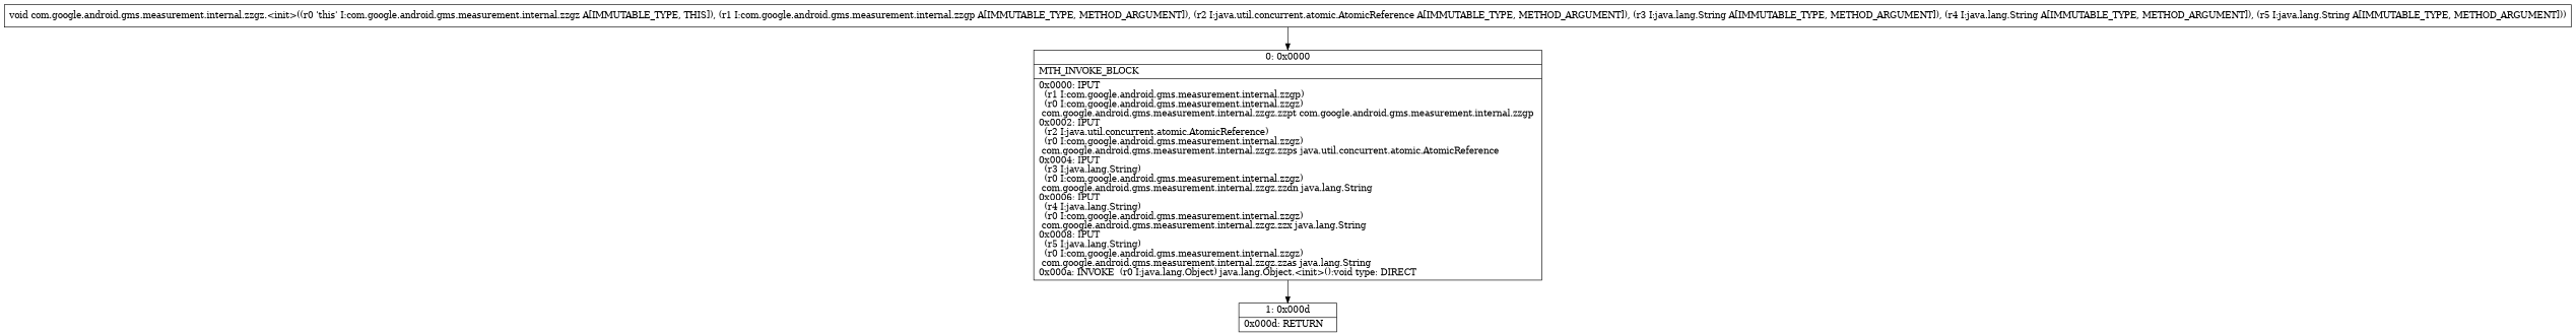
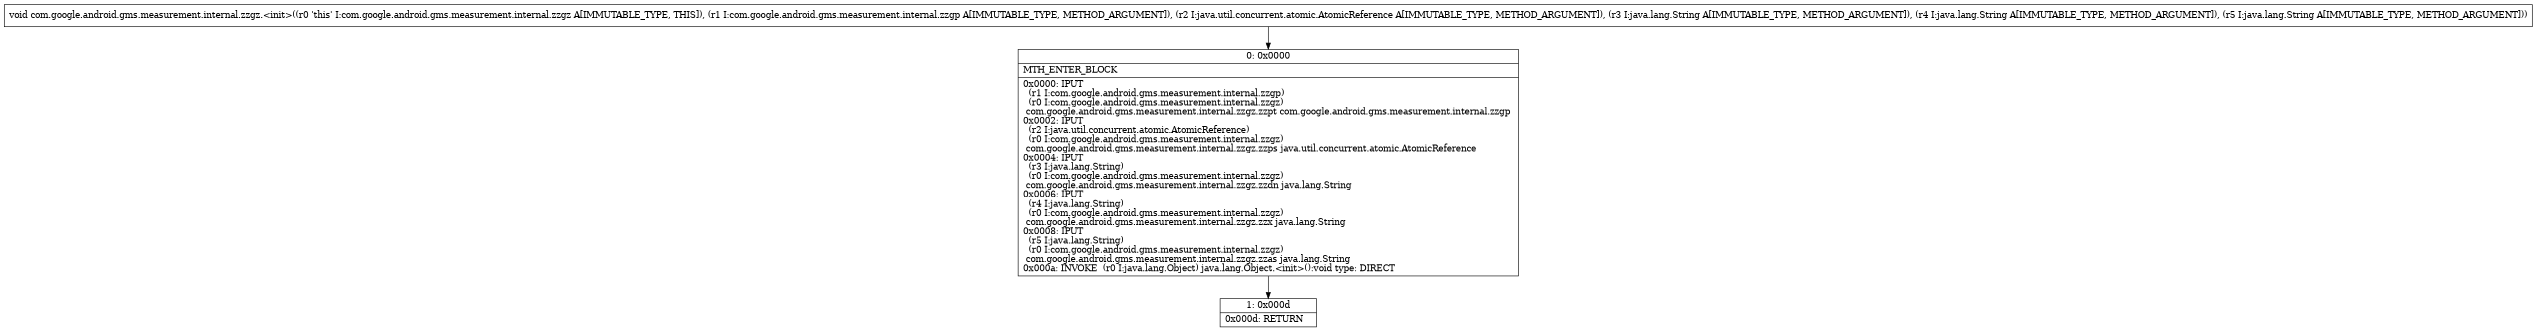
  digraph {
    node [shape=record]
-   n1 [label="{0\:\ 0x0000|MTH_INVOKE_BLOCK\l|0x0000: IPUT  \l  (r1 I:com.google.android.gms.measurement.internal.zzgp)\l  (r0 I:com.google.android.gms.measurement.internal.zzgz)\l com.google.android.gms.measurement.internal.zzgz.zzpt com.google.android.gms.measurement.internal.zzgp \l0x0002: IPUT  \l  (r2 I:java.util.concurrent.atomic.AtomicReference)\l  (r0 I:com.google.android.gms.measurement.internal.zzgz)\l com.google.android.gms.measurement.internal.zzgz.zzps java.util.concurrent.atomic.AtomicReference \l0x0004: IPUT  \l  (r3 I:java.lang.String)\l  (r0 I:com.google.android.gms.measurement.internal.zzgz)\l com.google.android.gms.measurement.internal.zzgz.zzdn java.lang.String \l0x0006: IPUT  \l  (r4 I:java.lang.String)\l  (r0 I:com.google.android.gms.measurement.internal.zzgz)\l com.google.android.gms.measurement.internal.zzgz.zzx java.lang.String \l0x0008: IPUT  \l  (r5 I:java.lang.String)\l  (r0 I:com.google.android.gms.measurement.internal.zzgz)\l com.google.android.gms.measurement.internal.zzgz.zzas java.lang.String \l0x000a: INVOKE  (r0 I:java.lang.Object) java.lang.Object.\<init\>():void type: DIRECT \l}"]
+   n1 [label="{0\:\ 0x0000|MTH_ENTER_BLOCK\l|0x0000: IPUT  \l  (r1 I:com.google.android.gms.measurement.internal.zzgp)\l  (r0 I:com.google.android.gms.measurement.internal.zzgz)\l com.google.android.gms.measurement.internal.zzgz.zzpt com.google.android.gms.measurement.internal.zzgp \l0x0002: IPUT  \l  (r2 I:java.util.concurrent.atomic.AtomicReference)\l  (r0 I:com.google.android.gms.measurement.internal.zzgz)\l com.google.android.gms.measurement.internal.zzgz.zzps java.util.concurrent.atomic.AtomicReference \l0x0004: IPUT  \l  (r3 I:java.lang.String)\l  (r0 I:com.google.android.gms.measurement.internal.zzgz)\l com.google.android.gms.measurement.internal.zzgz.zzdn java.lang.String \l0x0006: IPUT  \l  (r4 I:java.lang.String)\l  (r0 I:com.google.android.gms.measurement.internal.zzgz)\l com.google.android.gms.measurement.internal.zzgz.zzx java.lang.String \l0x0008: IPUT  \l  (r5 I:java.lang.String)\l  (r0 I:com.google.android.gms.measurement.internal.zzgz)\l com.google.android.gms.measurement.internal.zzgz.zzas java.lang.String \l0x000a: INVOKE  (r0 I:java.lang.Object) java.lang.Object.\<init\>():void type: DIRECT \l}"]
    n2 [label="{1\:\ 0x000d|0x000d: RETURN   \l}"]
    n3 [label="{void com.google.android.gms.measurement.internal.zzgz.\<init\>((r0 'this' I:com.google.android.gms.measurement.internal.zzgz A[IMMUTABLE_TYPE, THIS]), (r1 I:com.google.android.gms.measurement.internal.zzgp A[IMMUTABLE_TYPE, METHOD_ARGUMENT]), (r2 I:java.util.concurrent.atomic.AtomicReference A[IMMUTABLE_TYPE, METHOD_ARGUMENT]), (r3 I:java.lang.String A[IMMUTABLE_TYPE, METHOD_ARGUMENT]), (r4 I:java.lang.String A[IMMUTABLE_TYPE, METHOD_ARGUMENT]), (r5 I:java.lang.String A[IMMUTABLE_TYPE, METHOD_ARGUMENT])) }"]
    n1 -> n2
    n3 -> n1
  }
